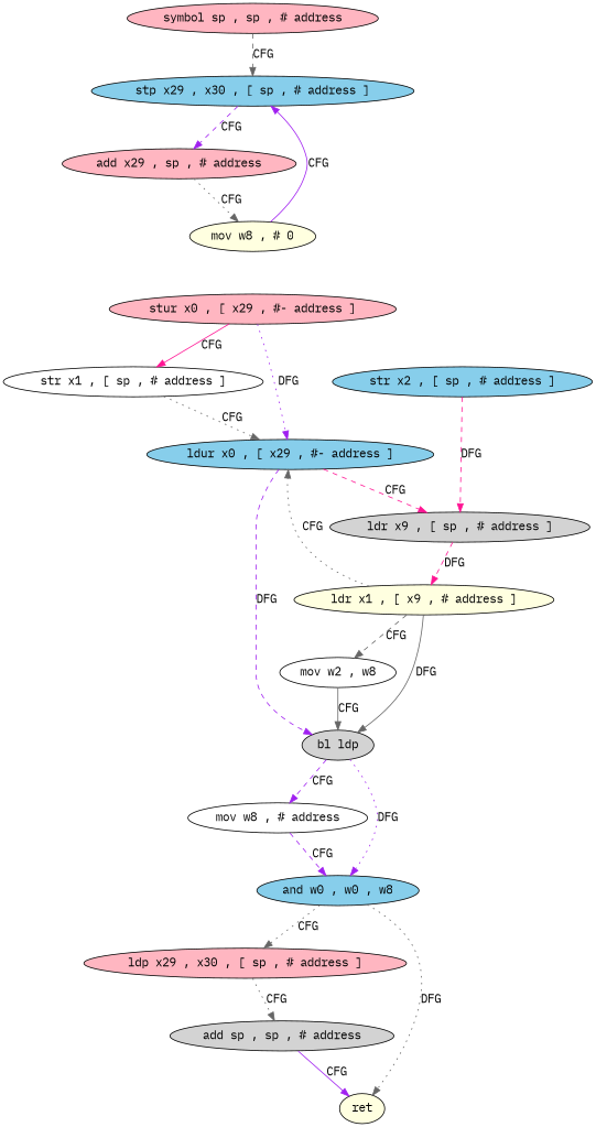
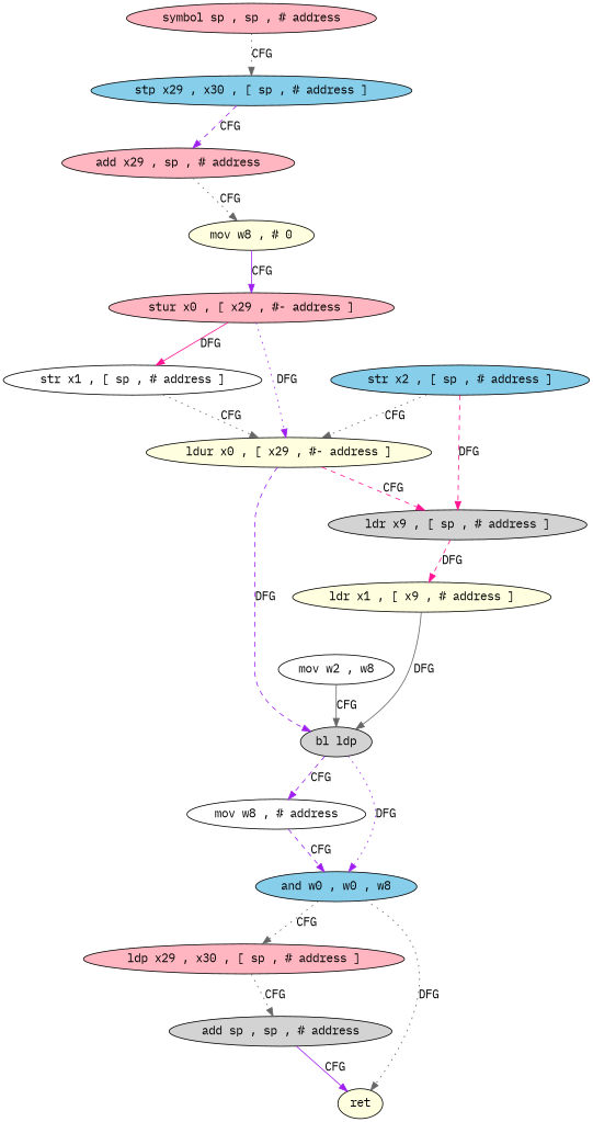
  digraph {
    fontname="IBM Plex Mono"
    node [fillcolor=lightpink fontname="IBM Plex Mono" style=filled]
    edge [color=gray40 fontname="IBM Plex Mono" style=dashed]
    n1 [label="symbol sp , sp , # address"]
    n2 [fillcolor=skyblue label="stp x29 , x30 , [ sp , # address ]"]
    n3 [label="add x29 , sp , # address"]
    n4 [fillcolor=lightyellow label="mov w8 , # 0"]
    n5 [label="stur x0 , [ x29 , #- address ]"]
    n6 [fillcolor=white label="str x1 , [ sp , # address ]"]
-   n7 [fillcolor=skyblue label="ldur x0 , [ x29 , #- address ]"]
+   n7 [fillcolor=lightyellow label="ldur x0 , [ x29 , #- address ]"]
    n8 [fillcolor=lightgrey label="ldr x9 , [ sp , # address ]"]
    n9 [fillcolor=lightgrey label="bl ldp"]
    n10 [fillcolor=skyblue label="str x2 , [ sp , # address ]"]
    n11 [fillcolor=lightyellow label="ldr x1 , [ x9 , # address ]"]
    n12 [fillcolor=white label="mov w8 , # address"]
    n13 [fillcolor=skyblue label="and w0 , w0 , w8"]
    n14 [fillcolor=white label="mov w2 , w8"]
    n15 [label="ldp x29 , x30 , [ sp , # address ]"]
    n16 [fillcolor=lightyellow label=ret]
    n17 [fillcolor=lightgrey label="add sp , sp , # address"]
-   n1 -> n2 [label=CFG]
+   n1 -> n2 [label=CFG style=dotted]
    n2 -> n3 [color=purple label=CFG]
    n3 -> n4 [label=CFG style=dotted]
-   n4 -> n2 [color=purple label=CFG style=solid]
-   n5 -> n6 [color=deeppink label=CFG style=solid]
+   n4 -> n5 [color=purple label=CFG style=solid]
+   n5 -> n6 [color=deeppink label=DFG style=solid]
    n5 -> n7 [color=purple label=DFG style=dotted]
    n6 -> n7 [label=CFG style=dotted]
    n7 -> n8 [color=deeppink label=CFG]
    n7 -> n9 [color=purple label=DFG]
    n8 -> n11 [color=deeppink label=DFG]
    n9 -> n12 [color=purple label=CFG]
    n9 -> n13 [color=purple label=DFG style=dotted]
-   n11 -> n7 [label=CFG style=dotted]
+   n10 -> n7 [label=CFG style=dotted]
    n10 -> n8 [color=deeppink label=DFG]
    n11 -> n9 [label=DFG style=solid]
-   n11 -> n14 [label=CFG]
    n12 -> n13 [color=purple label=CFG]
    n13 -> n15 [label=CFG style=dotted]
    n13 -> n16 [label=DFG style=dotted]
    n14 -> n9 [label=CFG style=solid]
    n15 -> n17 [label=CFG style=dotted]
    n17 -> n16 [color=purple label=CFG style=solid]
  }
